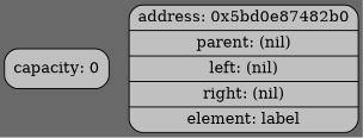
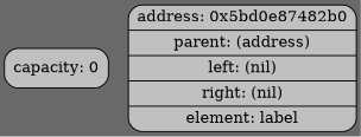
  digraph {
    bgcolor="#696969"
    rankdir=TB
    node [fillcolor=grey shape=Mrecord style=filled]
    n1 [fontcolor=black fontsize=14 label="capacity: 0"]
-   n2 [label=" {address: 0x5bd0e87482b0 | parent: (nil) | left:   (nil) | right:  (nil) | element: label}"]
+   n2 [label=" {address: 0x5bd0e87482b0 | parent: (address) | left:   (nil) | right:  (nil) | element: label}"]
  }
